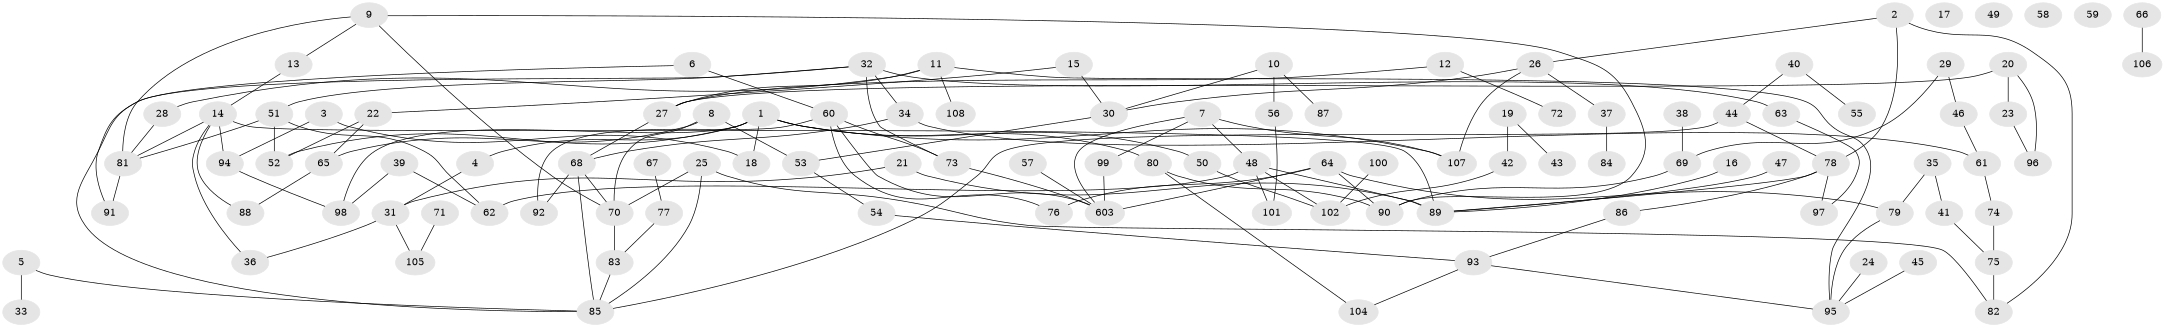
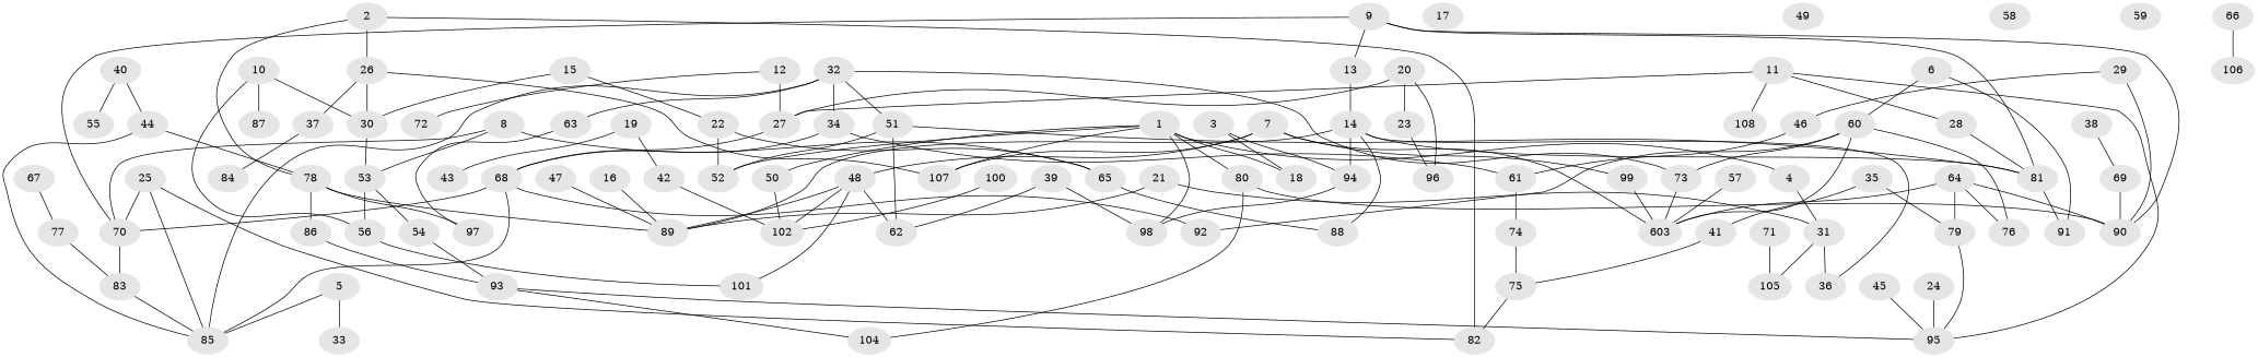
  graph {
    node [color=gray90 style=filled]
    1
    4
    18
    50
    52
    80
    98
    107
    31
    102
    90
    104
    2
    26
    78
    82
    30
    37
    89
    97
    86
    3
    94
    36
    105
    5
    33
    85
    6
    60
    91
    n32 [label=603]
    73
    76
    92
    7
    48
    99
    62
    101
    8
    53
    65
    70
    56
    54
    88
    83
    9
    13
    81
    14
    10
    87
    11
    27
    28
    95
    108
    68
    12
    72
    15
    22
    16
    17
    19
    42
    43
    20
    23
    96
    21
    24
    25
    84
    29
    46
    61
    32
    34
    51
    63
    74
    35
    41
    79
    75
    38
    69
    39
    40
    44
    55
    45
    47
    49
    93
    57
    58
    59
    64
    66
    106
    67
    77
    71
    100
    1 -- 4
    1 -- 18
    1 -- 50
    1 -- 52
    1 -- 80
    1 -- 98
    1 -- 107
    4 -- 31
    50 -- 102
    80 -- 90
    80 -- 104
    31 -- 36
    31 -- 105
    2 -- 26
    2 -- 78
    2 -- 82
    26 -- 107
    26 -- 30
    26 -- 37
    78 -- 89
    78 -- 97
    78 -- 86
    30 -- 53
    37 -- 84
    86 -- 93
    3 -- 18
    3 -- 94
    94 -- 98
    5 -- 33
    5 -- 85
    6 -- 60
    6 -- 91
    60 -- n32
    60 -- 73
    60 -- 76
    60 -- 92
    73 -- n32
    7 -- 107
    7 -- n32
    7 -- 48
    7 -- 99
    48 -- 102
    48 -- 89
    48 -- 62
    48 -- 101
    99 -- n32
    8 -- 53
    8 -- 65
    8 -- 70
+   53 -- 56
    53 -- 54
    65 -- 88
    70 -- 83
    56 -- 101
    54 -- 93
    83 -- 85
    9 -- 90
    9 -- 70
    9 -- 13
    9 -- 81
    13 -- 14
    81 -- 91
    14 -- 89
    14 -- 94
    14 -- 36
    14 -- 88
    14 -- 81
    10 -- 30
    10 -- 56
    10 -- 87
    11 -- 27
    11 -- 28
    11 -- 95
    11 -- 108
    27 -- 68
    28 -- 81
    68 -- 85
    68 -- 92
    68 -- 70
    12 -- 27
    12 -- 72
    15 -- 30
    15 -- 22
    22 -- 52
    22 -- 65
    16 -- 89
    19 -- 42
    19 -- 43
    42 -- 102
    20 -- 27
    20 -- 23
    20 -- 96
    23 -- 96
    21 -- 31
    21 -- 89
    24 -- 95
    25 -- 82
    25 -- 85
    25 -- 70
-   29 -- 69
+   29 -- 90
    29 -- 46
    46 -- 61
    61 -- 74
    32 -- 85
    32 -- 73
    32 -- 34
    32 -- 51
    32 -- 63
    34 -- 68
    34 -- 61
    51 -- 52
    51 -- 62
    51 -- 81
    63 -- 97
    74 -- 75
    35 -- 41
    35 -- 79
    41 -- 75
    79 -- 95
    75 -- 82
    38 -- 69
    69 -- 90
    39 -- 98
    39 -- 62
    40 -- 44
    40 -- 55
    44 -- 78
    44 -- 85
    45 -- 95
    47 -- 89
    93 -- 104
    93 -- 95
    57 -- n32
    64 -- 90
    64 -- n32
    64 -- 76
    64 -- 79
    66 -- 106
    67 -- 77
    77 -- 83
    71 -- 105
    100 -- 102
  }
